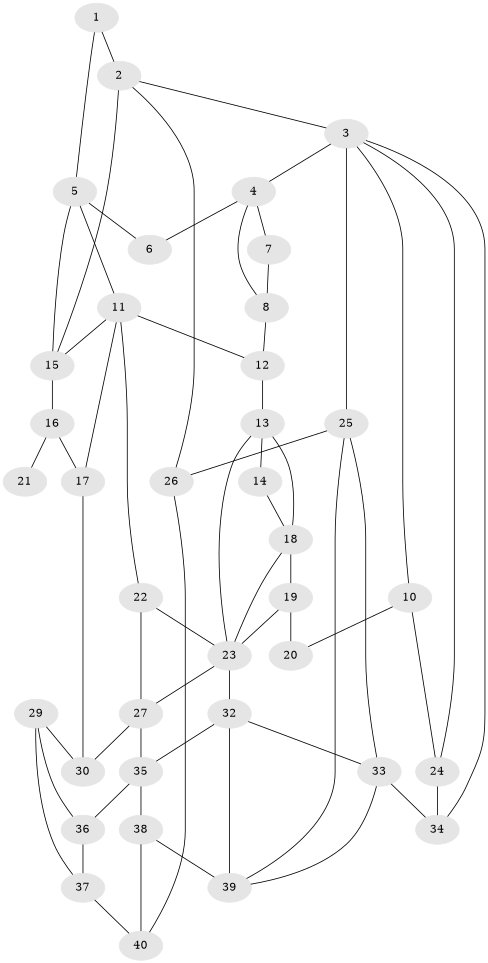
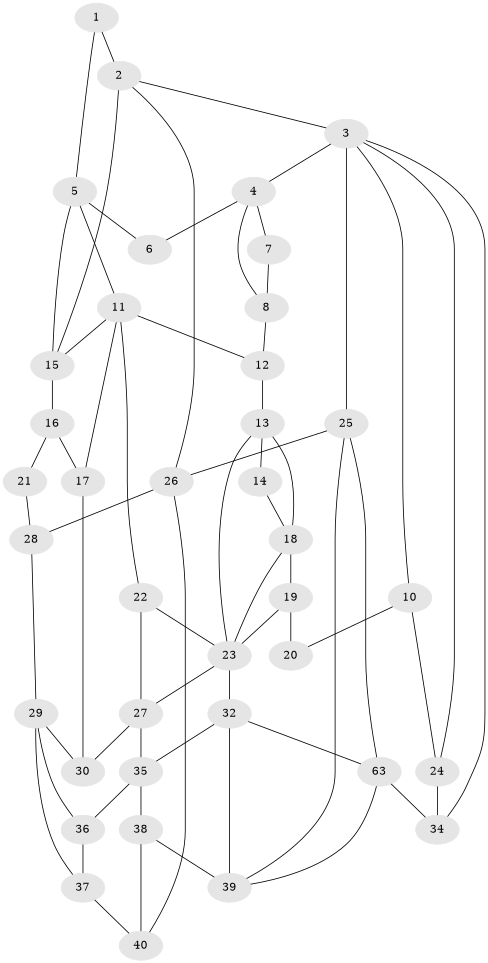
  graph {
    node [color=gray90 style=filled]
    edge [weight=1.0]
    1
    2
    5
    3
    15
    26
    6
    11
    4
    10
    24
    25
    34
    16
+   28
    40
    7
    8
    20
-   33
+   33 [label=63]
    39
    12
    17
    22
    13
    14
    18
    30
    23
    27
    19
    32
    21
    29
    35
    36
    38
    37
    1 -- 2 [weight=2.0]
    1 -- 5 [weight=2.0]
    2 -- 3
    2 -- 15
    2 -- 26
    5 -- 15
    5 -- 6 [weight=2.0]
    5 -- 11
    3 -- 4
    3 -- 10
    3 -- 24
    3 -- 25 [weight=2.0]
    3 -- 34
    15 -- 16 [weight=2.0]
+   26 -- 28
    26 -- 40
    11 -- 15
    11 -- 12
    11 -- 17
    11 -- 22
    4 -- 6 [weight=2.0]
    4 -- 7 [weight=2.0]
    4 -- 8
    10 -- 24
    10 -- 20 [weight=2.0]
    24 -- 34 [weight=3.0]
    25 -- 26
    25 -- 33
    25 -- 39
    16 -- 17 [weight=2.0]
    16 -- 21 [weight=2.0]
+   28 -- 29 [weight=2.0]
    7 -- 8 [weight=2.0]
    8 -- 12
    33 -- 34 [weight=2.0]
    33 -- 39
    12 -- 13 [weight=2.0]
    17 -- 30
    22 -- 23
    22 -- 27
    13 -- 14
    13 -- 18 [weight=2.0]
    13 -- 23
    14 -- 18
    18 -- 23
    18 -- 19 [weight=2.0]
    23 -- 27 [weight=2.0]
    23 -- 32 [weight=2.0]
    27 -- 30
    27 -- 35 [weight=2.0]
    19 -- 20 [weight=2.0]
    19 -- 23
    32 -- 33
    32 -- 39
    32 -- 35
+   21 -- 28 [weight=3.0]
    29 -- 30 [weight=2.0]
    29 -- 36
    29 -- 37
    35 -- 36 [weight=2.0]
    35 -- 38
    36 -- 37
    38 -- 40 [weight=2.0]
    38 -- 39 [weight=2.0]
    37 -- 40
  }
